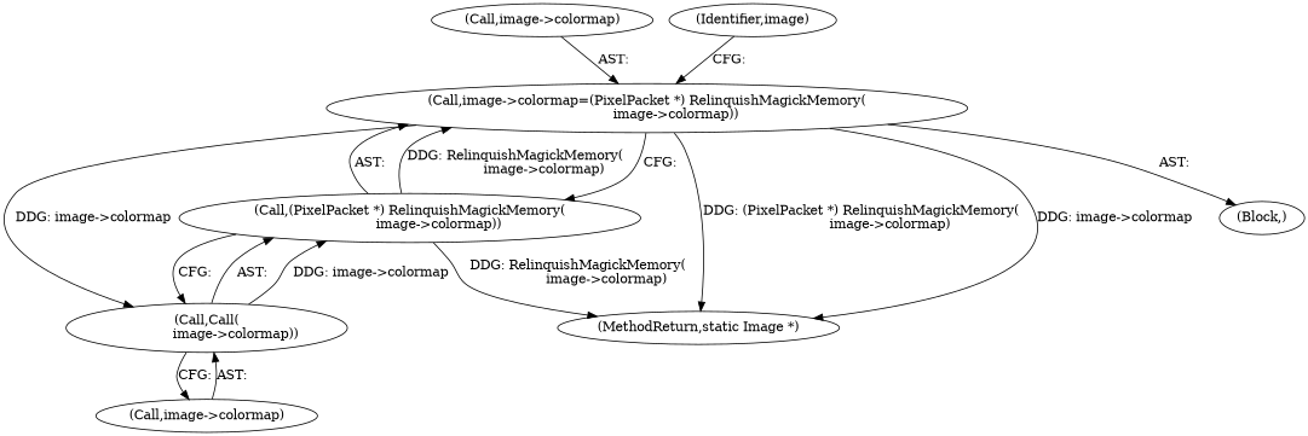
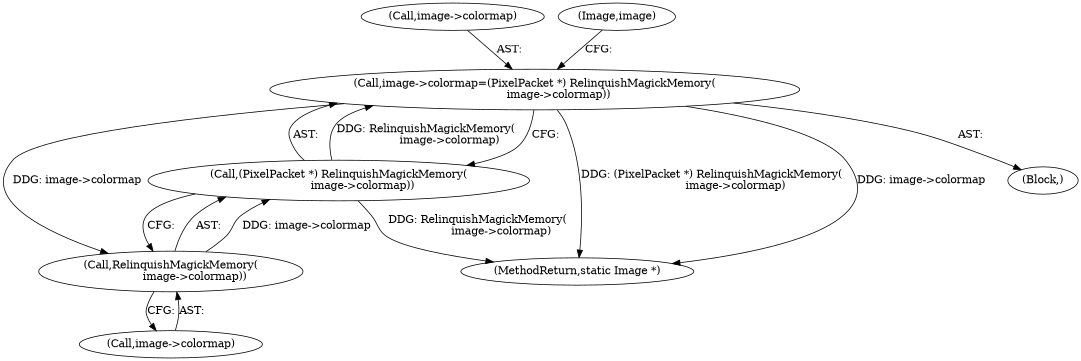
  digraph {
    n1 [label="(Call,image->colormap=(PixelPacket *) RelinquishMagickMemory(\n              image->colormap))"]
    n2 [label="(Call,(PixelPacket *) RelinquishMagickMemory(\n              image->colormap))"]
-   n3 [label="(Call,Call(\n              image->colormap))"]
+   n3 [label="(Call,RelinquishMagickMemory(\n              image->colormap))"]
    n4 [label="(MethodReturn,static Image *)"]
    n5 [label="(Block,)"]
    n6 [label="(Call,image->colormap)"]
    n7 [label="(Call,image->colormap)"]
-   n8 [label="(Identifier,image)"]
+   n8 [label="(Image,image)"]
    n1 -> n2 [label="CFG: "]
    n1 -> n3 [label="DDG: image->colormap"]
    n1 -> n4 [label="DDG: (PixelPacket *) RelinquishMagickMemory(\n              image->colormap)"]
    n1 -> n4 [label="DDG: image->colormap"]
    n1 -> n5 [label="AST: "]
    n2 -> n1 [label="AST: "]
    n2 -> n1 [label="DDG: RelinquishMagickMemory(\n              image->colormap)"]
    n2 -> n3 [label="CFG: "]
    n2 -> n4 [label="DDG: RelinquishMagickMemory(\n              image->colormap)"]
    n3 -> n2 [label="AST: "]
    n3 -> n2 [label="DDG: image->colormap"]
    n3 -> n6 [label="CFG: "]
    n6 -> n3 [label="AST: "]
    n7 -> n1 [label="AST: "]
    n8 -> n1 [label="CFG: "]
  }
